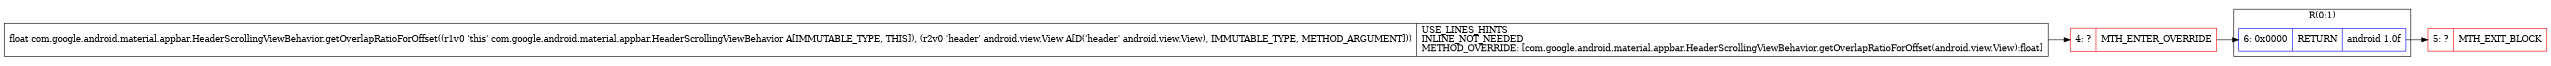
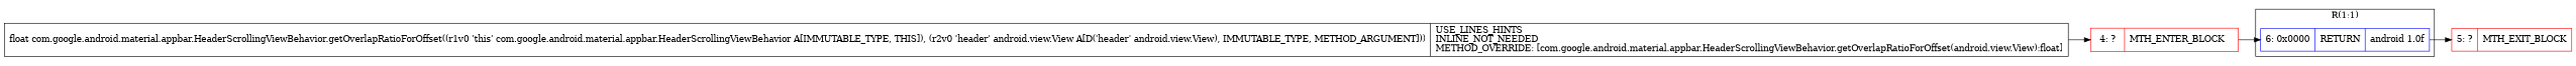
  digraph {
    rankdir=LR
    node [color=red shape=record]
    n1 [color=blue label="{6\:\ 0x0000|RETURN\l|android 1.0f\l}"]
    n2 [label="{5\:\ ?|MTH_EXIT_BLOCK\l}"]
-   n3 [label="{4\:\ ?|MTH_ENTER_OVERRIDE\l}"]
+   n3 [label="{4\:\ ?|MTH_ENTER_BLOCK\l}"]
    n4 [label="{float com.google.android.material.appbar.HeaderScrollingViewBehavior.getOverlapRatioForOffset((r1v0 'this' com.google.android.material.appbar.HeaderScrollingViewBehavior A[IMMUTABLE_TYPE, THIS]), (r2v0 'header' android.view.View A[D('header' android.view.View), IMMUTABLE_TYPE, METHOD_ARGUMENT]))  | USE_LINES_HINTS\lINLINE_NOT_NEEDED\lMETHOD_OVERRIDE: [com.google.android.material.appbar.HeaderScrollingViewBehavior.getOverlapRatioForOffset(android.view.View):float]\l}" color=""]
    subgraph cluster_1 {
-     label="R(0:1)"
+     label="R(1:1)"
      n1
    }
    n1 -> n2
    n3 -> n1
    n4 -> n3
  }
